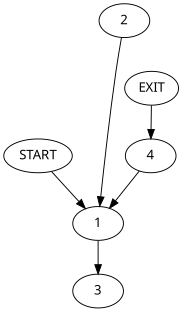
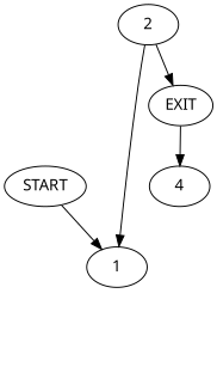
  digraph {
    fontname="Noto Sans"
    node [fontname="Noto Sans"]
    edge [fontname="Noto Sans"]
    n1 [label=START]
    1
-   3
    2
    n5 [label=EXIT]
    4
    n1 -> 1
-   1 -> 3
    2 -> 1
+   2 -> n5
    n5 -> 4
-   4 -> 1
  }
